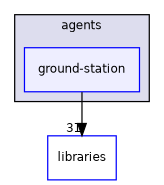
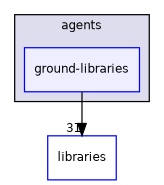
  digraph {
    compound=true
    node [fontname=Helvetica fontsize=10 shape=box style=filled color=blue]
-   n1 [fillcolor="#eeeeff" label="ground-station" pencolor=black]
+   n1 [fillcolor="#eeeeff" label="ground-libraries" pencolor=black]
    n2 [fillcolor=white label=libraries]
    subgraph cluster_1 {
      bgcolor="#ddddee"
      fontname=Helvetica
      fontsize=10
      label=agents
      pencolor=black
      n1
    }
    n1 -> n2 [headlabel=31 labeldistance=1.5 labelfontname=Helvetica labelfontsize=10]
  }
